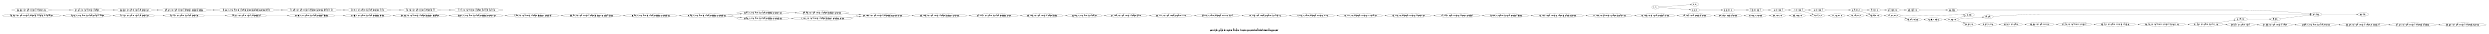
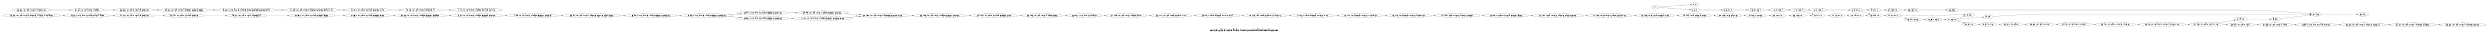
  digraph {
    label="Control-flow-graph for register allocator (function _process_thread_shell_timestamp_process)"
    rankdir=LR
    n1 [label="0, 0: "]
    n2 [label="1, 1: "]
    n3 [label="2, 2: 0 "]
    n4 [label="3, 3: 0 1 2 "]
    n5 [label="4, 5: 0 1 2 3 4 "]
    n6 [label="5, 6: 0 1 2 3 4 "]
    n7 [label="6, 7: 0 1 2 3 4 "]
    n8 [label="7, 8: 0 1 2 3 4 "]
    n9 [label="10, 14: 1 2 "]
    n10 [label="8, 9: 0 1 2 "]
    n11 [label="11, 16: 0 1 2 "]
    n12 [label="9, 10: 1 2 "]
    n13 [label="13, 29: 0 1 2"]
    n14 [label="84, 130: 1 2 "]
    n15 [label="14, 21: 0 1 2 "]
    n16 [label="85, 134: 1 2 "]
    n17 [label="12, 19: 0 1 2 "]
    n18 [label="15, 24: 1 2 5 6 "]
    n19 [label="18, 28: "]
    n20 [label="16, 25: 1 2 5 6 "]
    n21 [label="17, 26: 1 2 "]
    n22 [label="20, 31: 1 2 "]
    n23 [label="19, 29: "]
    n24 [label="21, 34: 1 2 7 8 "]
    n25 [label="87, 136: "]
    n26 [label="88, 137: "]
    n27 [label="22, 37: 1 2 7 8 9 10 "]
    n28 [label="23, 38: 1 2 7 8 9 10 11 12 "]
    n29 [label="24, 40: 1 2 7 8 9 10 11 12 13 14 "]
    n30 [label="25, 41: 1 2 7 8 9 10 11 12 13 14 15 16 "]
    n31 [label="26, 42: 1 2 7 8 9 10 11 12 13 14 15 16 17 18 "]
    n32 [label="27, 43: 1 2 7 8 9 10 13 14 17 18 "]
    n33 [label="28, 49: 1 2 "]
    n34 [label="30, 54: 1 2 7 8 9 10 13 14 "]
    n35 [label="29, 50: "]
    n36 [label="31, 55: 1 2 7 8 9 10 13 14 19 20 "]
    n37 [label="32, 59: 1 2 7 8 9 10 13 14 19 20 21 22 "]
    n38 [label="33, 60: 1 2 7 8 9 10 13 14 19 20 21 22 23 24 "]
    n39 [label="34, 61: 1 2 7 8 9 10 13 14 19 20 23 24 25 26 "]
    n40 [label="35, 62: 1 2 7 8 9 10 13 14 19 20 25 26 27 28 "]
    n41 [label="36, 63: 1 2 7 8 9 10 13 14 19 20 27 28 "]
    n42 [label="37, 64: 1 2 7 8 9 10 13 14 29 30 "]
    n43 [label="38, 65: 1 2 7 8 9 10 13 14 29 30 31 32 "]
    n44 [label="39, 67: 1 2 7 8 9 10 13 14 29 30 31 32 33 34 35 36 "]
    n45 [label="40, 68: 1 2 7 8 9 10 13 14 29 30 31 32 33 34 35 36 37 38 39 40 "]
    n46 [label="41, 69: 1 2 7 8 9 10 13 14 29 30 31 32 37 38 39 40 41 42 "]
    n47 [label="42, 70: 1 2 7 8 9 10 13 14 29 30 31 32 41 42 "]
    n48 [label="43, 73: 1 2 7 8 9 10 13 14 29 30 43 44 "]
    n49 [label="44, 74: 1 2 7 8 9 10 13 14 29 30 43 44 45 46 47 48 "]
    n50 [label="45, 75: 1 2 7 8 9 10 13 14 29 30 43 44 45 46 47 48 49 50 "]
    n51 [label="46, 76: 1 2 7 8 9 10 13 14 29 30 43 44 49 50 "]
    n52 [label="47, 78: 1 2 7 8 9 10 13 14 29 30 51 52 "]
    n53 [label="48, 79: 1 2 7 8 9 10 13 14 29 30 51 52 "]
    n54 [label="49, 81: 1 2 7 8 9 10 13 14 29 30 53 54 "]
    n55 [label="50, 82: 1 2 7 8 9 10 13 14 29 30 53 54 55 56 "]
    n56 [label="51, 85: 1 2 7 8 9 10 13 14 29 30 55 56 57 58 "]
    n57 [label="52, 86: 1 2 7 8 9 10 13 14 29 30 55 56 57 58 59 60 "]
-   n58 [label="53, 87: 1 2 7 8 9 10 13 14 29 30 55 56 50 60 61 62"]
+   n58 [label="53, 87: 1 2 7 8 9 10 13 14 29 30 55 56 59 60 61 62 "]
    n59 [label="54, 90: 1 2 7 8 9 10 13 14 29 30 55 56 61 62 63 64 "]
    n60 [label="55, 91: 1 2 7 8 9 10 13 14 29 30 55 56 61 62 63 64 65 66 "]
    n61 [label="56, 92: 1 2 7 8 9 10 13 14 29 30 55 56 61 62 65 66 "]
    n62 [label="57, 93: 1 2 7 8 9 10 13 14 29 30 55 56 61 62 65 66 "]
    n63 [label="58, 94: 1 2 7 8 9 10 13 14 29 30 55 56 61 62 67 68 "]
    n64 [label="60, 96: 1 2 7 8 9 10 13 14 29 30 55 56 61 62 65 66 "]
    n65 [label="59, 95: 1 2 7 8 9 10 13 14 29 30 55 56 61 62 67 68 "]
    n66 [label="61, 101: 1 2 7 8 9 10 13 14 29 30 55 56 61 62 65 66 67 68 "]
    n67 [label="62, 102: 1 2 7 8 9 10 13 14 29 30 55 56 61 62 67 68 "]
    n68 [label="63, 105: 1 2 7 8 9 10 13 14 29 30 55 56 61 62 67 68 "]
    n69 [label="64, 104: 1 2 7 8 9 10 13 14 29 30 55 56 61 62 "]
    n70 [label="65, 103: 1 2 7 8 9 10 13 14 29 30 55 56 "]
    n71 [label="66, 106: 1 2 7 8 9 10 13 14 29 30 "]
    n72 [label="67, 109: 1 2 7 8 9 10 13 14 29 30 69 70 "]
    n73 [label="68, 111: 1 2 7 8 9 10 29 30 69 70 71 72 "]
    n74 [label="69, 112: 1 2 9 10 29 30 69 70 71 72 73 74 "]
    n75 [label="70, 113: 1 2 9 10 29 30 69 70 73 74 75 76 "]
    n76 [label="71, 116: 1 2 9 10 29 30 69 70 75 76 77 78 "]
    n77 [label="78, 117: 1 2 29 30 69 70 75 76 77 78 79 80"]
    n78 [label="73, 118: 1 2 29 30 69 70 75 76 79 80 81 82 "]
    n79 [label="74, 119: 1 2 69 70 75 76 79 80 81 82 83 84 "]
    n80 [label="75, 120: 1 2 69 70 75 76 79 80 83 84 85 86 "]
    n81 [label="76, 121: 1 2 69 70 75 76 79 80 83 84 85 86 87 88 "]
    n82 [label="77, 122: 1 2 69 70 75 76 79 80 83 84 87 88 "]
    n83 [label="78, 123: 1 2 75 76 79 80 83 84 87 88 "]
    n84 [label="79, 124: 1 2 79 80 83 84 87 88 "]
-   n85 [label="80, 125: 1 2 83 84 87 88 "]
+   n85 [label="80, 125: 1 2 83 54 87 88"]
    n86 [label="81, 126: 1 2 87 88 "]
    n87 [label="82, 127: 1 2 "]
    n88 [label="83, 128: 1 2 "]
    n89 [label="86, 135: "]
    n2 -> n1
    n2 -> n3
    n3 -> n4
    n4 -> n5
    n5 -> n6
    n6 -> n7
    n7 -> n8
    n7 -> n9
    n8 -> n10
    n9 -> n11
    n10 -> n12
    n10 -> n13
    n11 -> n17
    n12 -> n14
    n13 -> n15
    n14 -> n16
    n15 -> n18
    n15 -> n19
    n16 -> n89
    n17 -> n13
    n18 -> n20
    n20 -> n21
    n21 -> n19
    n21 -> n22
    n21 -> n23
    n22 -> n24
    n23 -> n25
    n24 -> n27
    n25 -> n26
    n27 -> n28
    n28 -> n29
    n29 -> n30
    n30 -> n31
    n31 -> n32
    n32 -> n33
    n32 -> n34
    n33 -> n35
    n34 -> n36
    n35 -> n25
    n36 -> n37
    n37 -> n38
    n38 -> n39
    n39 -> n40
    n41 -> n42
    n42 -> n43
    n43 -> n44
    n44 -> n45
    n45 -> n46
    n46 -> n47
    n47 -> n48
    n48 -> n49
    n50 -> n51
    n51 -> n52
    n52 -> n53
    n53 -> n54
    n54 -> n55
    n55 -> n56
    n56 -> n57
    n57 -> n58
    n58 -> n59
    n59 -> n60
    n60 -> n61
    n61 -> n62
    n62 -> n63
    n62 -> n64
    n63 -> n65
    n64 -> n66
    n65 -> n67
    n66 -> n67
    n67 -> n68
    n68 -> n69
    n69 -> n70
    n70 -> n71
    n71 -> n72
    n72 -> n73
    n73 -> n74
    n74 -> n75
    n75 -> n76
    n76 -> n77
    n77 -> n78
    n78 -> n79
    n79 -> n80
    n80 -> n81
    n81 -> n82
    n82 -> n83
    n83 -> n84
    n84 -> n85
    n85 -> n86
    n86 -> n87
    n87 -> n88
    n88 -> n9
    n89 -> n25
  }
